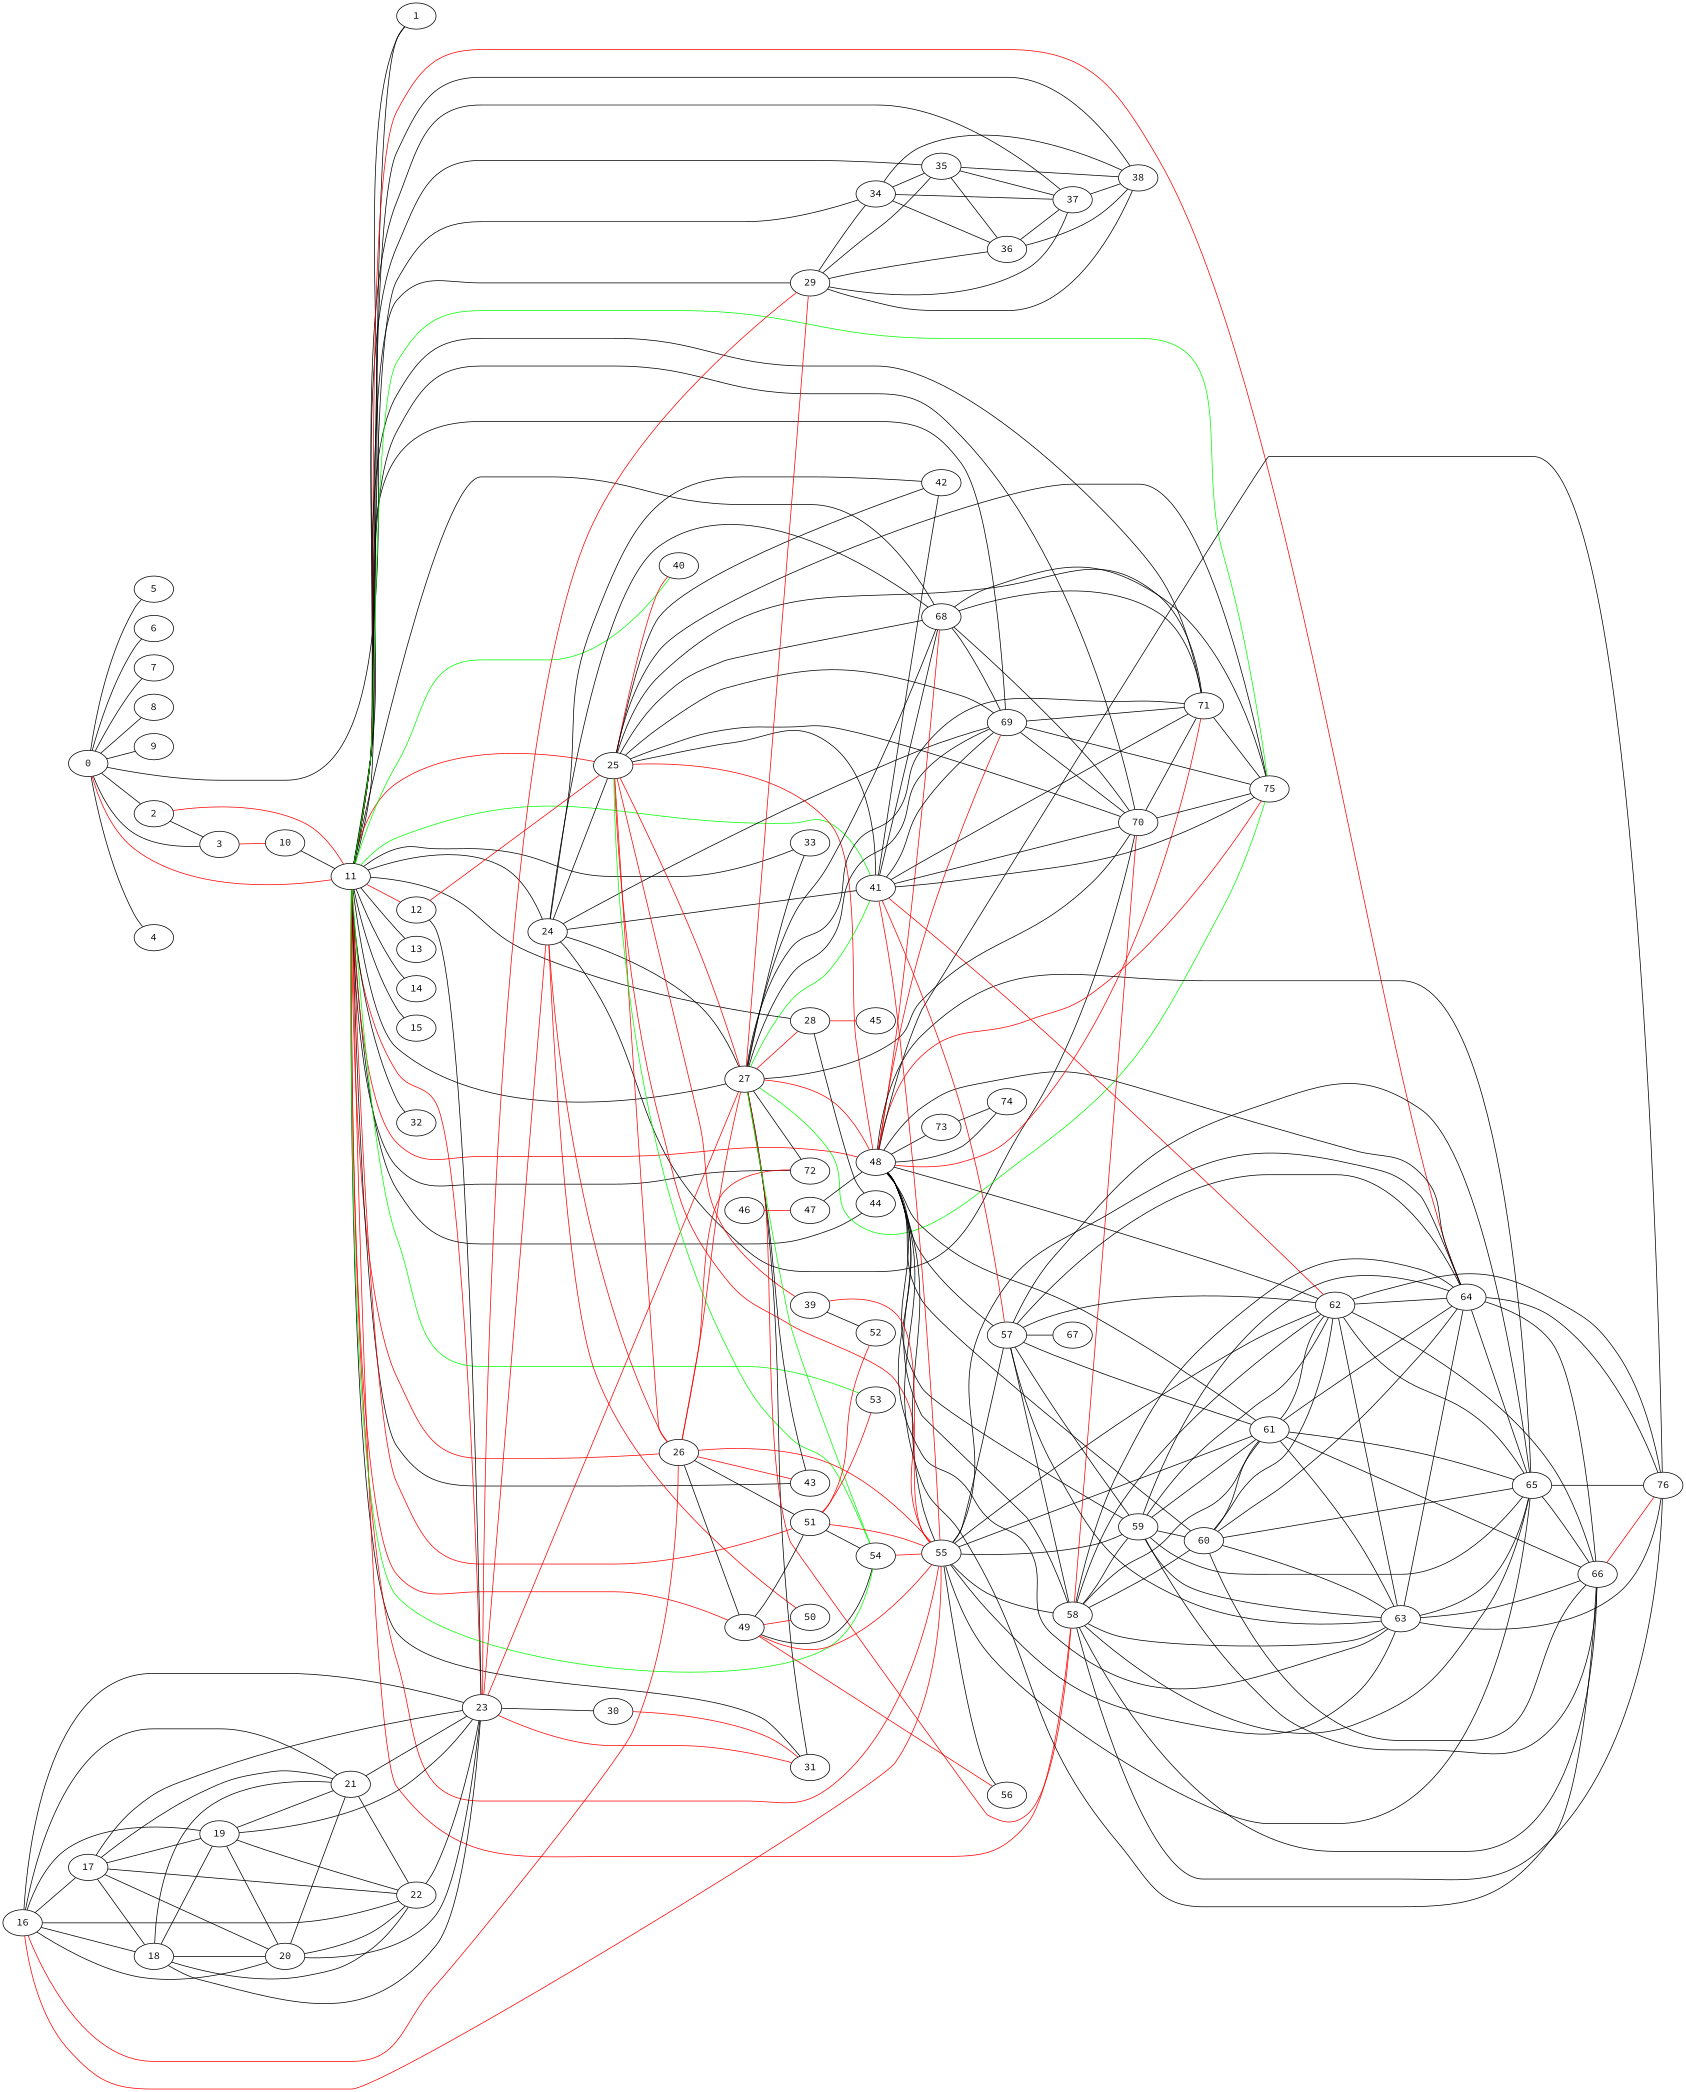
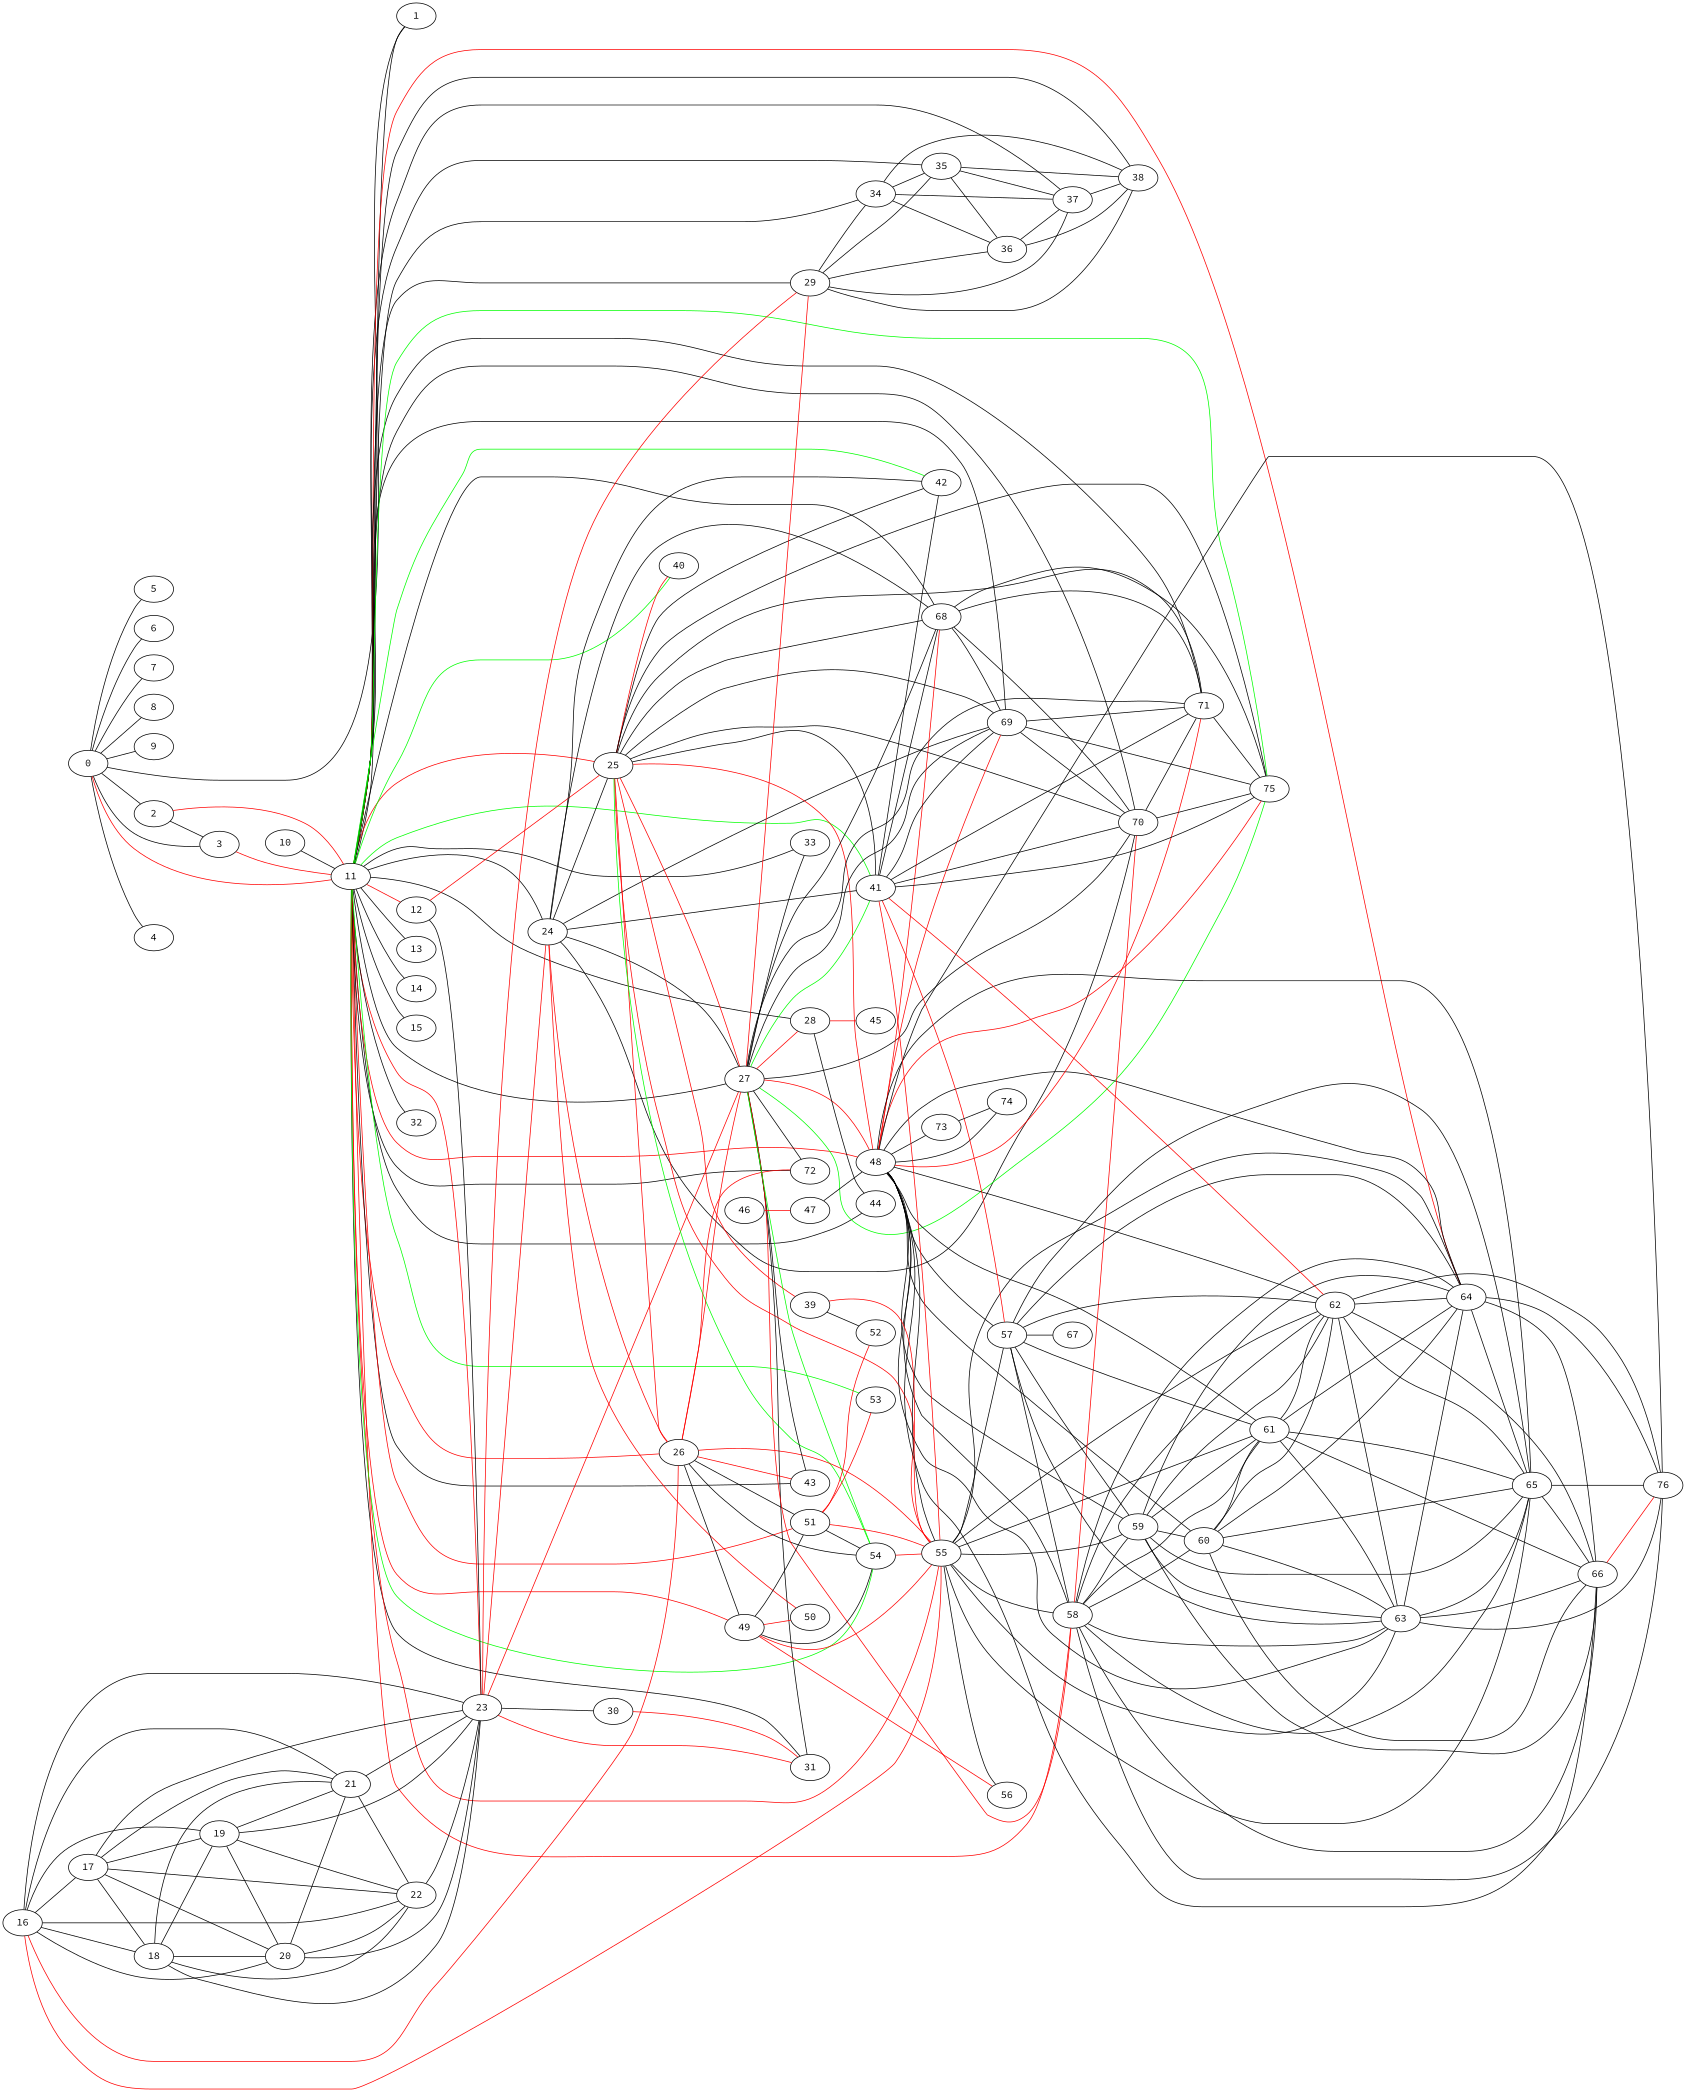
  graph {
    fontname="Source Code Pro"
    rankdir=LR
    node [fontname="Source Code Pro"]
    edge [fontname="Source Code Pro"]
    0
    1
    2
    3
    4
    5
    6
    7
    8
    9
    11
    12
    13
    14
    15
    23
    24
    25
    26
    27
    28
    29
    31
    32
    33
    34
    35
    37
    38
    43
    44
    48
    49
    51
    55
    58
    64
    68
    69
    70
    71
    72
    41
    42
    40
    75
    54
    53
    30
    50
    39
    45
    36
    57
    62
    59
    60
    61
    63
    65
    66
    73
    74
    76
    56
    52
    10
    67
    16
    17
    18
    19
    20
    21
    22
    46
    47
    0 -- 1
    0 -- 2
    0 -- 3
    0 -- 4
    0 -- 5
    0 -- 6
    0 -- 7
    0 -- 8
    0 -- 9
    0 -- 11 [color=red]
    2 -- 3
    2 -- 11 [color=red]
-   3 -- 10 [color=red]
+   3 -- 11 [color=red]
    11 -- 1
    11 -- 12 [color=red]
    11 -- 13
    11 -- 14
    11 -- 15
    11 -- 23 [color=red]
    11 -- 24
    11 -- 25 [color=red]
    11 -- 26 [color=red]
    11 -- 27
    11 -- 28
    11 -- 29
    11 -- 31
    11 -- 32
    11 -- 33
    11 -- 34
    11 -- 35
    11 -- 37
    11 -- 38
    11 -- 43
    11 -- 44
    11 -- 48 [color=red]
    11 -- 49 [color=red]
    11 -- 51 [color=red]
    11 -- 55 [color=red]
    11 -- 58 [color=red]
    11 -- 64 [color=red]
    11 -- 68
    11 -- 69
    11 -- 70
    11 -- 71
    11 -- 72
    11 -- 41 [color=green]
+   11 -- 42 [color=green]
    11 -- 40 [color=green]
    11 -- 75 [color=green]
    11 -- 54 [color=green]
    11 -- 53 [color=green]
    12 -- 23
    12 -- 25 [color=red]
    23 -- 24 [color=red]
    23 -- 27 [color=red]
    23 -- 29 [color=red]
    23 -- 31 [color=red]
    23 -- 30
    24 -- 25
    24 -- 26 [color=red]
    24 -- 27
    24 -- 68
    24 -- 69
    24 -- 70
    24 -- 41
    24 -- 42
    24 -- 50 [color=red]
    25 -- 26 [color=red]
    25 -- 27 [color=red]
    25 -- 48 [color=red]
    25 -- 55 [color=red]
    25 -- 68
    25 -- 69
    25 -- 70
    25 -- 71
    25 -- 41
    25 -- 42
    25 -- 40 [color=red]
    25 -- 75
    25 -- 54 [color=green]
    25 -- 39 [color=red]
    26 -- 27 [color=red]
    26 -- 43 [color=red]
    26 -- 49
    26 -- 51
    26 -- 55 [color=red]
    26 -- 72 [color=red]
+   26 -- 54
    27 -- 28 [color=red]
    27 -- 29 [color=red]
    27 -- 31
    27 -- 33
    27 -- 43
    27 -- 48 [color=red]
    27 -- 58 [color=red]
    27 -- 68
    27 -- 69
    27 -- 70
    27 -- 71
    27 -- 72
    27 -- 41 [color=green]
    27 -- 75 [color=green]
    27 -- 54 [color=green]
    28 -- 44
    28 -- 45 [color=red]
    29 -- 34
    29 -- 35
    29 -- 37
    29 -- 38
    29 -- 36
    34 -- 35
    34 -- 37
    34 -- 38
    34 -- 36
    35 -- 37
    35 -- 38
    35 -- 36
    37 -- 38
    48 -- 55
    48 -- 58
    48 -- 64
    48 -- 68 [color=red]
    48 -- 69 [color=red]
    48 -- 71 [color=red]
    48 -- 75 [color=red]
    48 -- 57
    48 -- 62
    48 -- 59
    48 -- 60
    48 -- 61
    48 -- 63
    48 -- 65
    48 -- 66
    48 -- 73
    48 -- 74
    48 -- 76
    49 -- 51
    49 -- 55 [color=red]
    49 -- 54
    49 -- 50 [color=red]
    49 -- 56 [color=red]
    51 -- 55 [color=red]
    51 -- 54
    51 -- 53 [color=red]
    51 -- 52 [color=red]
    55 -- 58
    55 -- 64
    55 -- 57
    55 -- 62
    55 -- 59
    55 -- 61
    55 -- 63
    55 -- 65
    55 -- 56
    58 -- 64
    58 -- 70 [color=red]
    58 -- 62
    58 -- 59
    58 -- 60
    58 -- 61
    58 -- 63
    58 -- 65
    58 -- 66
    58 -- 76
    64 -- 65
    64 -- 66
    64 -- 76
    68 -- 69
    68 -- 70
    68 -- 71
    68 -- 75
    69 -- 70
    69 -- 71
    69 -- 75
    70 -- 71
    70 -- 75
    71 -- 75
    41 -- 55 [color=red]
    41 -- 68
    41 -- 69
    41 -- 70
    41 -- 71
    41 -- 42
    41 -- 75
    41 -- 57 [color=red]
    41 -- 62 [color=red]
    54 -- 55 [color=red]
    30 -- 31 [color=red]
    39 -- 55 [color=red]
    39 -- 52
    36 -- 37
    36 -- 38
    57 -- 58
    57 -- 64
    57 -- 62
    57 -- 59
    57 -- 61
    57 -- 63
    57 -- 65
    57 -- 67
    62 -- 64
    62 -- 63
    62 -- 65
    62 -- 66
    62 -- 76
    59 -- 64
    59 -- 62
    59 -- 60
    59 -- 61
    59 -- 63
    59 -- 65
    59 -- 66
    60 -- 64
    60 -- 62
    60 -- 61
    60 -- 63
    60 -- 65
    60 -- 66
    61 -- 64
    61 -- 62
    61 -- 63
    61 -- 65
    61 -- 66
    63 -- 64
    63 -- 65
    63 -- 66
    63 -- 76
    65 -- 66
    65 -- 76
    66 -- 76 [color=red]
    73 -- 74
    10 -- 11
    16 -- 23
    16 -- 26 [color=red]
    16 -- 55 [color=red]
    16 -- 17
    16 -- 18
    16 -- 19
    16 -- 20
    16 -- 21
    16 -- 22
    17 -- 23
    17 -- 18
    17 -- 19
    17 -- 20
    17 -- 21
    17 -- 22
    18 -- 23
    18 -- 19
    18 -- 20
    18 -- 21
    18 -- 22
    19 -- 23
    19 -- 20
    19 -- 21
    19 -- 22
    20 -- 23
    20 -- 21
    20 -- 22
    21 -- 23
    21 -- 22
    22 -- 23
    46 -- 47 [color=red]
    47 -- 48
  }
